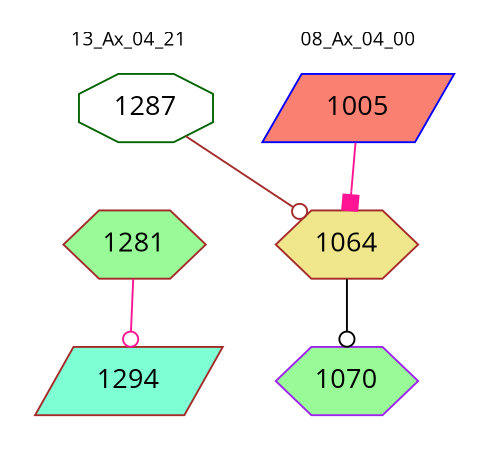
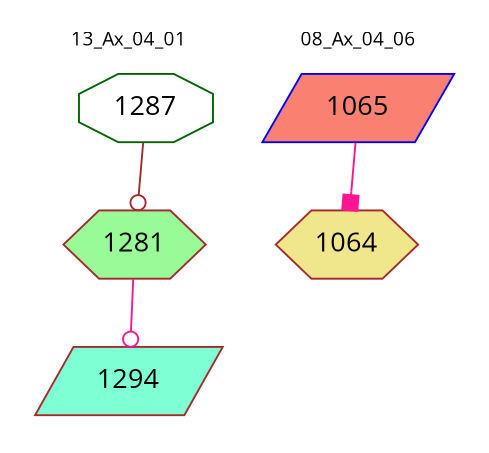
  digraph {
    fontname="Open Sans"
    node [color=brown fillcolor=palegreen fontname="Open Sans" shape=hexagon style=filled]
    edge [arrowhead=odot color=deeppink fontname="Open Sans"]
    n1 [color=darkgreen fillcolor=white label=1287 shape=octagon]
    n2 [label=1281]
    n3 [fillcolor=aquamarine label=1294 shape=parallelogram]
-   n4 [color=blue fillcolor=salmon label=1005 shape=parallelogram]
+   n4 [color=blue fillcolor=salmon label=1065 shape=parallelogram]
    n5 [fillcolor=khaki label=1064]
-   n6 [color=purple label=1070]
    subgraph cluster_1 {
      color=white
      fontsize=10
-     label="13_Ax_04_21"
+     label="13_Ax_04_01"
      n1
      n2
      n3
    }
    subgraph cluster_2 {
      color=white
      fontsize=10
-     label="08_Ax_04_00"
+     label="08_Ax_04_06"
      n4
      n5
-     n6
    }
-   n1 -> n5 [color=brown]
+   n1 -> n2 [color=brown]
    n2 -> n3
    n4 -> n5 [arrowhead=box]
-   n5 -> n6 [color=black]
  }
